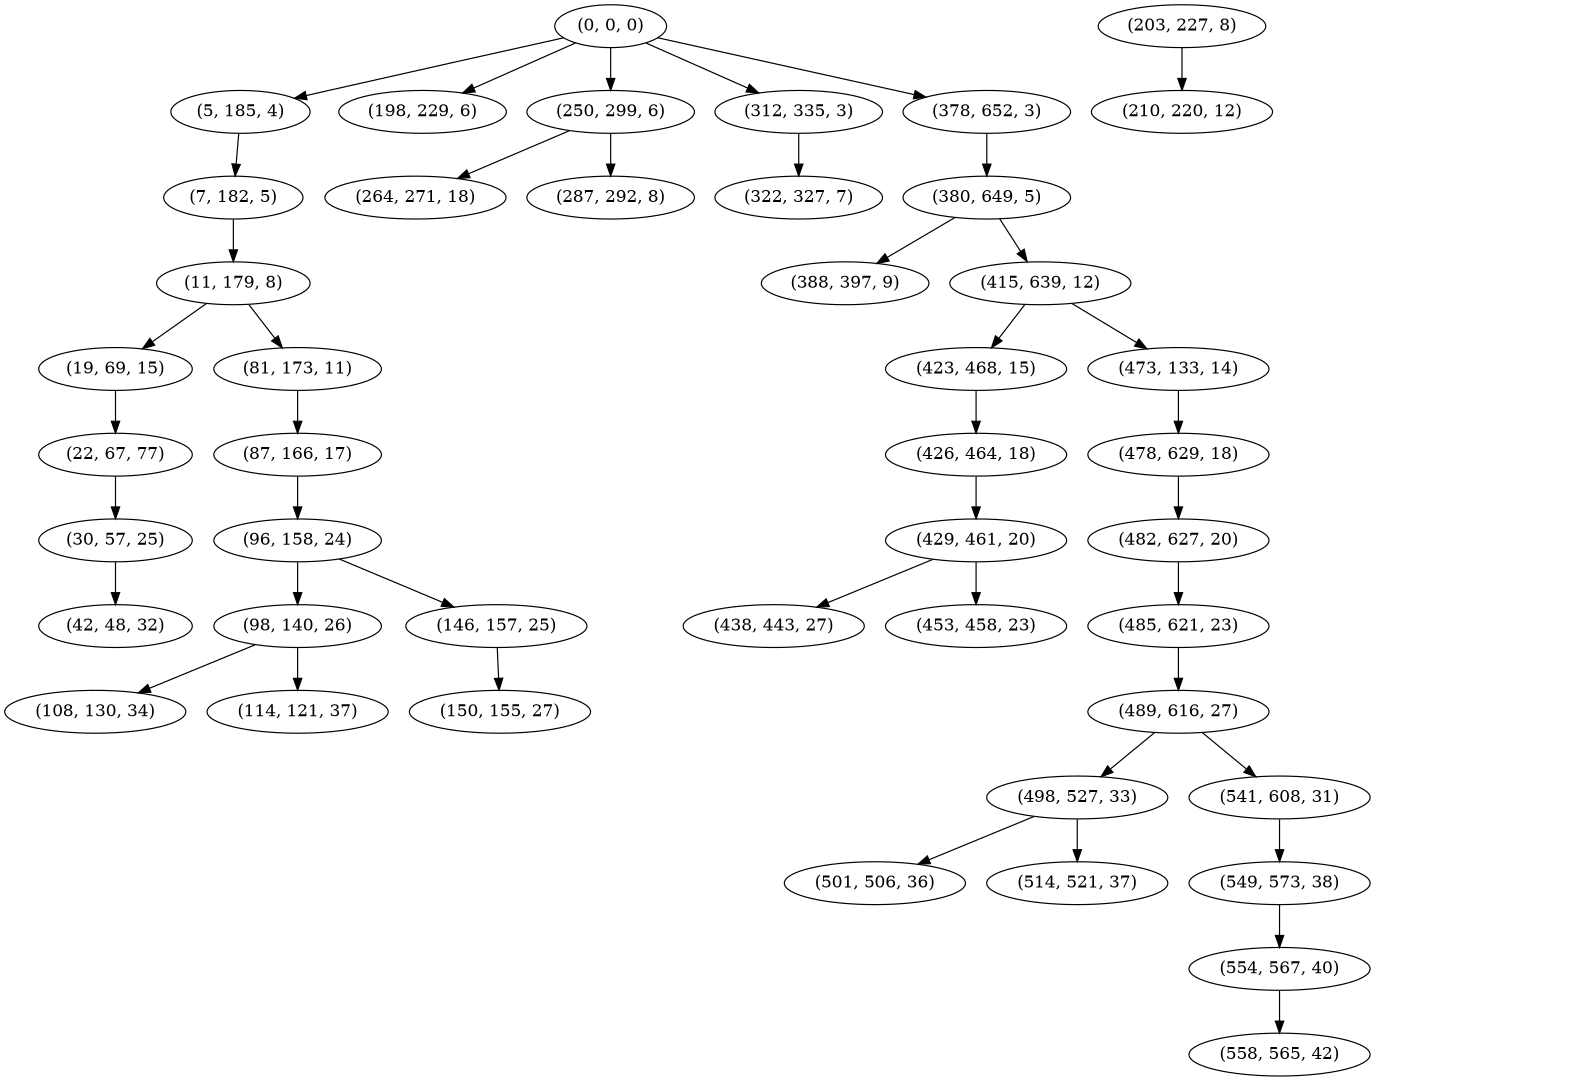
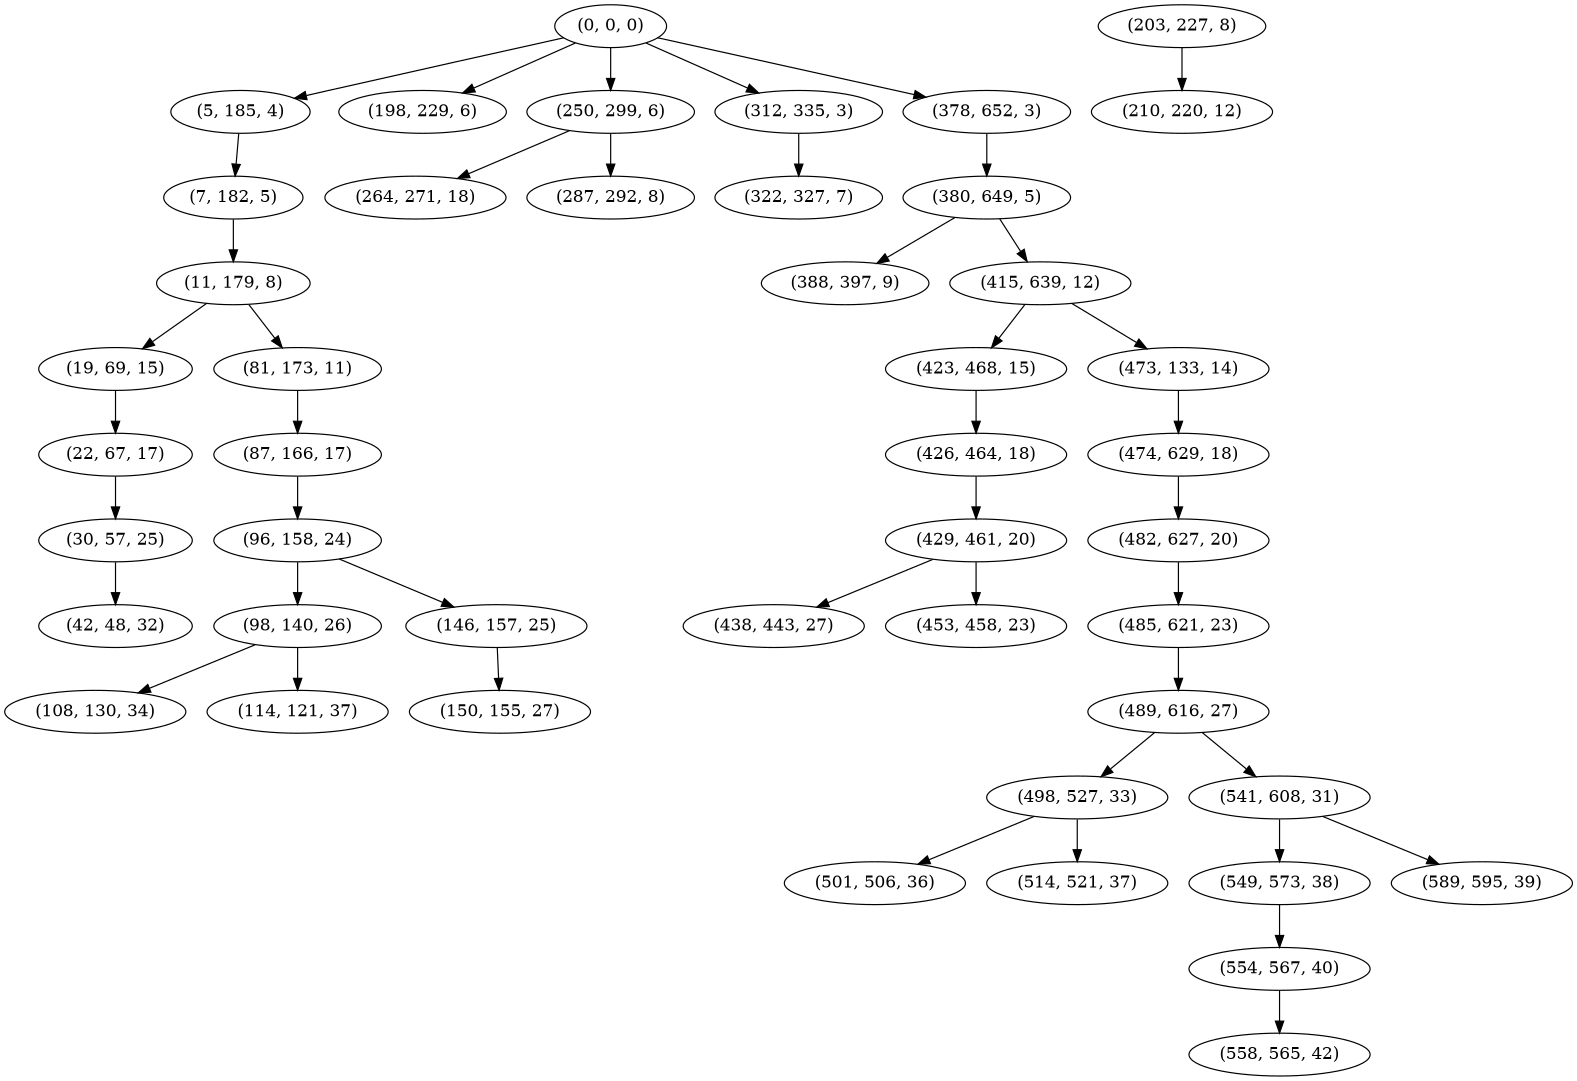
  digraph {
    "(0, 0, 0)"
    "(5, 185, 4)"
    "(198, 229, 6)"
    "(250, 299, 6)"
    "(312, 335, 3)"
    "(378, 652, 3)"
    "(7, 182, 5)"
    "(264, 271, 18)"
    "(287, 292, 8)"
    "(322, 327, 7)"
    "(380, 649, 5)"
    "(11, 179, 8)"
    "(19, 69, 15)"
    "(81, 173, 11)"
-   "(22, 67, 17)" [label="(22, 67, 77)"]
+   "(22, 67, 17)"
    "(87, 166, 17)"
    "(30, 57, 25)"
    "(42, 48, 32)"
    "(96, 158, 24)"
    "(98, 140, 26)"
    "(146, 157, 25)"
    "(108, 130, 34)"
    "(114, 121, 37)"
    "(150, 155, 27)"
    "(203, 227, 8)"
    "(210, 220, 12)"
    "(388, 397, 9)"
    "(415, 639, 12)"
    "(423, 468, 15)"
    n30 [label="(473, 133, 14)"]
    "(426, 464, 18)"
-   "(478, 629, 18)"
+   "(478, 629, 18)" [label="(474, 629, 18)"]
    "(429, 461, 20)"
    "(438, 443, 27)"
    "(453, 458, 23)"
    "(482, 627, 20)"
    "(485, 621, 23)"
    "(489, 616, 27)"
    "(498, 527, 33)"
    "(541, 608, 31)"
    "(501, 506, 36)"
    "(514, 521, 37)"
    "(549, 573, 38)"
+   "(589, 595, 39)"
    "(554, 567, 40)"
    "(558, 565, 42)"
    "(0, 0, 0)" -> "(5, 185, 4)"
    "(0, 0, 0)" -> "(198, 229, 6)"
    "(0, 0, 0)" -> "(250, 299, 6)"
    "(0, 0, 0)" -> "(312, 335, 3)"
    "(0, 0, 0)" -> "(378, 652, 3)"
    "(5, 185, 4)" -> "(7, 182, 5)"
    "(250, 299, 6)" -> "(264, 271, 18)"
    "(250, 299, 6)" -> "(287, 292, 8)"
    "(312, 335, 3)" -> "(322, 327, 7)"
    "(378, 652, 3)" -> "(380, 649, 5)"
    "(7, 182, 5)" -> "(11, 179, 8)"
    "(380, 649, 5)" -> "(388, 397, 9)"
    "(380, 649, 5)" -> "(415, 639, 12)"
    "(11, 179, 8)" -> "(19, 69, 15)"
    "(11, 179, 8)" -> "(81, 173, 11)"
    "(19, 69, 15)" -> "(22, 67, 17)"
    "(81, 173, 11)" -> "(87, 166, 17)"
    "(22, 67, 17)" -> "(30, 57, 25)"
    "(87, 166, 17)" -> "(96, 158, 24)"
    "(30, 57, 25)" -> "(42, 48, 32)"
    "(96, 158, 24)" -> "(98, 140, 26)"
    "(96, 158, 24)" -> "(146, 157, 25)"
    "(98, 140, 26)" -> "(108, 130, 34)"
    "(98, 140, 26)" -> "(114, 121, 37)"
    "(146, 157, 25)" -> "(150, 155, 27)"
    "(203, 227, 8)" -> "(210, 220, 12)"
    "(415, 639, 12)" -> "(423, 468, 15)"
    "(415, 639, 12)" -> n30
    "(423, 468, 15)" -> "(426, 464, 18)"
    n30 -> "(478, 629, 18)"
    "(426, 464, 18)" -> "(429, 461, 20)"
    "(478, 629, 18)" -> "(482, 627, 20)"
    "(429, 461, 20)" -> "(438, 443, 27)"
    "(429, 461, 20)" -> "(453, 458, 23)"
    "(482, 627, 20)" -> "(485, 621, 23)"
    "(485, 621, 23)" -> "(489, 616, 27)"
    "(489, 616, 27)" -> "(498, 527, 33)"
    "(489, 616, 27)" -> "(541, 608, 31)"
    "(498, 527, 33)" -> "(501, 506, 36)"
    "(498, 527, 33)" -> "(514, 521, 37)"
    "(541, 608, 31)" -> "(549, 573, 38)"
+   "(541, 608, 31)" -> "(589, 595, 39)"
    "(549, 573, 38)" -> "(554, 567, 40)"
    "(554, 567, 40)" -> "(558, 565, 42)"
  }
